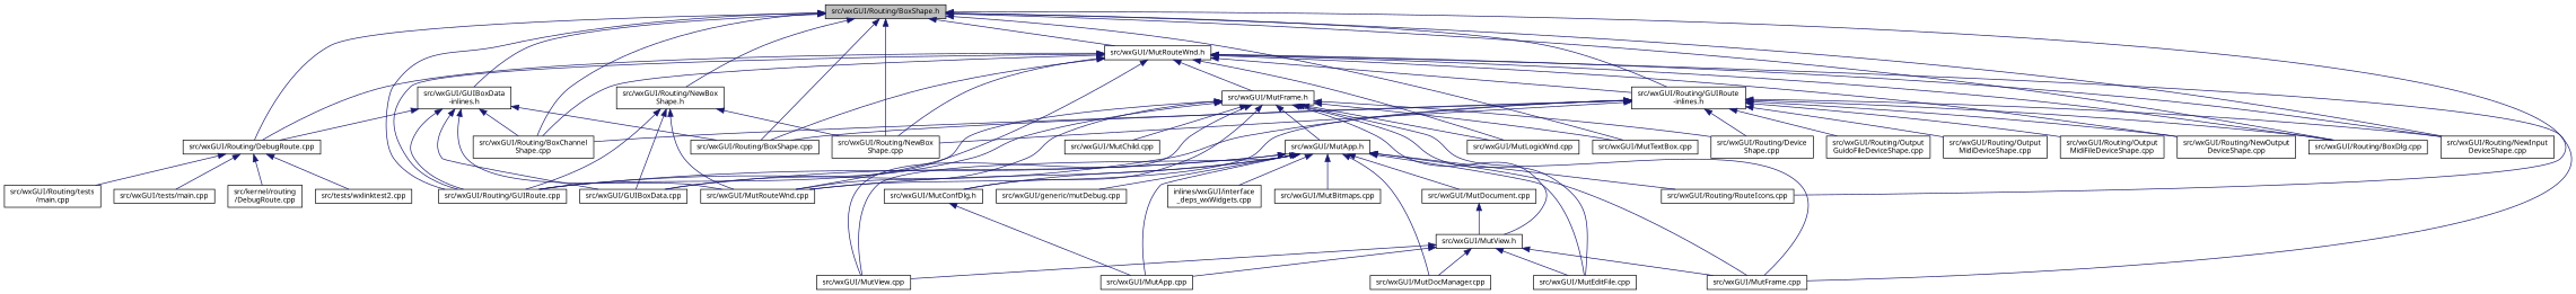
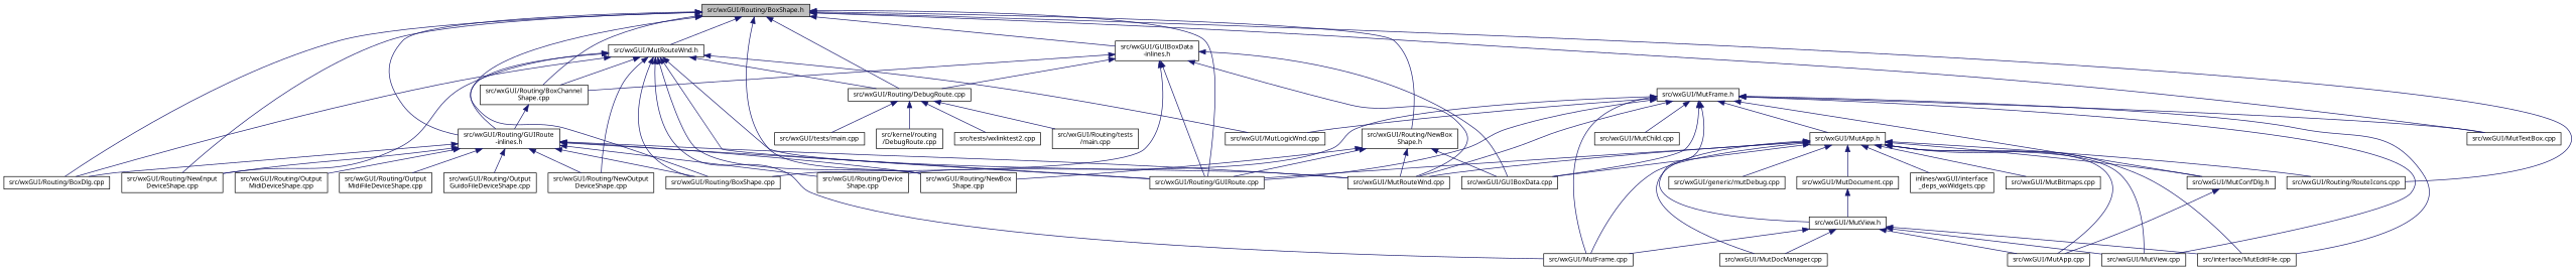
  digraph {
    node [color=black fillcolor=white fontname=Sans fontsize=10 shape=record style=filled]
    edge [color=midnightblue dir=back fontname=Sans fontsize=10 labelfontname=Sans labelfontsize=10 style=solid]
    n1 [fillcolor=grey75 fontcolor=black height=0.2 label="src/wxGUI/Routing/BoxShape.h" width=0.4]
    n2 [height=0.2 label="src/wxGUI/MutRouteWnd.h" width=0.4]
    n3 [height=0.2 label="src/wxGUI/Routing/GUIRoute.cpp" width=0.4]
    n4 [height=0.2 label="src/wxGUI/Routing/RouteIcons.cpp" width=0.4]
    n5 [height=0.2 label="src/wxGUI/MutTextBox.cpp" width=0.4]
    n6 [height=0.2 label="src/wxGUI/Routing/GUIRoute\l-inlines.h" width=0.4]
    n7 [height=0.2 label="src/wxGUI/Routing/BoxChannel\lShape.cpp" width=0.4]
    n8 [height=0.2 label="src/wxGUI/Routing/BoxDlg.cpp" width=0.4]
    n9 [height=0.2 label="src/wxGUI/Routing/BoxShape.cpp" width=0.4]
    n10 [height=0.2 label="src/wxGUI/Routing/DebugRoute.cpp" width=0.4]
    n11 [height=0.2 label="src/wxGUI/Routing/NewBox\lShape.cpp" width=0.4]
    n12 [height=0.2 label="src/wxGUI/Routing/NewInput\lDeviceShape.cpp" width=0.4]
    n13 [height=0.2 label="src/wxGUI/GUIBoxData\l-inlines.h" width=0.4]
    n14 [height=0.2 label="src/wxGUI/Routing/NewBox\lShape.h" width=0.4]
    n15 [height=0.2 label="src/wxGUI/MutFrame.h" width=0.4]
    n16 [height=0.2 label="src/wxGUI/MutFrame.cpp" width=0.4]
    n17 [height=0.2 label="src/wxGUI/MutRouteWnd.cpp" width=0.4]
    n18 [height=0.2 label="src/wxGUI/MutLogicWnd.cpp" width=0.4]
    n19 [height=0.2 label="src/wxGUI/Routing/NewOutput\lDeviceShape.cpp" width=0.4]
    n20 [height=0.2 label="src/wxGUI/Routing/Device\lShape.cpp" width=0.4]
    n21 [height=0.2 label="src/wxGUI/Routing/Output\lGuidoFileDeviceShape.cpp" width=0.4]
    n22 [height=0.2 label="src/wxGUI/Routing/Output\lMidiDeviceShape.cpp" width=0.4]
    n23 [height=0.2 label="src/wxGUI/Routing/Output\lMidiFileDeviceShape.cpp" width=0.4]
    n24 [height=0.2 label="src/kernel/routing\l/DebugRoute.cpp" width=0.4]
    n25 [height=0.2 label="src/tests/wxlinktest2.cpp" width=0.4]
    n26 [height=0.2 label="src/wxGUI/Routing/tests\l/main.cpp" width=0.4]
    n27 [height=0.2 label="src/wxGUI/tests/main.cpp" width=0.4]
    n28 [height=0.2 label="src/wxGUI/GUIBoxData.cpp" width=0.4]
    n29 [height=0.2 label="src/wxGUI/MutApp.h" width=0.4]
    n30 [height=0.2 label="src/wxGUI/MutConfDlg.h" width=0.4]
-   n31 [height=0.2 label="src/wxGUI/MutEditFile.cpp" width=0.4]
+   n31 [height=0.2 label="src/interface/MutEditFile.cpp" width=0.4]
    n32 [height=0.2 label="src/wxGUI/MutView.cpp" width=0.4]
    n33 [height=0.2 label="src/wxGUI/MutView.h" width=0.4]
    n34 [height=0.2 label="src/wxGUI/MutChild.cpp" width=0.4]
    n35 [height=0.2 label="src/wxGUI/MutApp.cpp" width=0.4]
    n36 [height=0.2 label="src/wxGUI/generic/mutDebug.cpp" width=0.4]
    n37 [height=0.2 label="inlines/wxGUI/interface\l_deps_wxWidgets.cpp" width=0.4]
    n38 [height=0.2 label="src/wxGUI/MutBitmaps.cpp" width=0.4]
    n39 [height=0.2 label="src/wxGUI/MutDocManager.cpp" width=0.4]
    n40 [height=0.2 label="src/wxGUI/MutDocument.cpp" width=0.4]
    n1 -> n2
    n1 -> n3
    n1 -> n4
    n1 -> n5
    n1 -> n6
    n1 -> n7
    n1 -> n8
    n1 -> n9
    n1 -> n10
    n1 -> n11
    n1 -> n12
    n1 -> n13
    n1 -> n14
    n2 -> n3
    n2 -> n6
    n2 -> n7
    n2 -> n8
    n2 -> n9
    n2 -> n10
    n2 -> n11
    n2 -> n12
-   n2 -> n15
    n2 -> n16
    n2 -> n17
    n2 -> n18
    n2 -> n19
    n6 -> n3
-   n6 -> n7
+   n7 -> n6
    n6 -> n8
    n6 -> n9
    n6 -> n11
    n6 -> n12
    n6 -> n17
    n6 -> n19
    n6 -> n20
    n6 -> n21
    n6 -> n22
    n6 -> n23
    n10 -> n24
    n10 -> n25
    n10 -> n26
    n10 -> n27
    n13 -> n3
    n13 -> n7
    n13 -> n9
    n13 -> n10
    n13 -> n17
    n13 -> n28
    n14 -> n3
    n14 -> n11
    n14 -> n17
    n14 -> n28
    n15 -> n3
    n15 -> n5
    n15 -> n16
    n15 -> n17
    n15 -> n18
    n15 -> n20
    n15 -> n28
    n15 -> n29
    n15 -> n30
    n15 -> n31
    n15 -> n32
    n15 -> n33
    n15 -> n34
    n29 -> n3
    n29 -> n4
    n29 -> n16
    n29 -> n17
    n29 -> n28
    n29 -> n30
    n29 -> n31
    n29 -> n32
    n29 -> n35
    n29 -> n36
    n29 -> n37
    n29 -> n38
    n29 -> n39
    n29 -> n40
    n30 -> n35
    n33 -> n16
    n33 -> n31
    n33 -> n32
    n33 -> n35
    n33 -> n39
    n40 -> n33
  }
